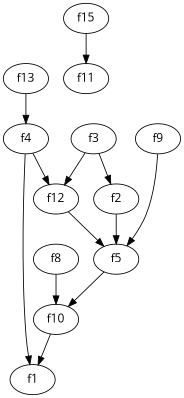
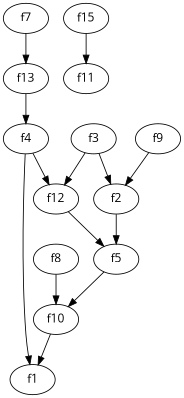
  strict digraph {
    fontname="Open Sans"
    node [fontname="Open Sans"]
    edge [fontname="Open Sans" weight=2]
    f12
    f5
    f2
    f10
    f3
    f4
    f1
+   f7
    f13
    f8
    f9
    n12 [label=f15]
    f11
    f12 -> f5
    f5 -> f10
    f2 -> f5
    f10 -> f1
    f3 -> f12
    f3 -> f2
    f4 -> f12
    f4 -> f1
+   f7 -> f13
    f13 -> f4
    f8 -> f10
-   f9 -> f5
+   f9 -> f2
    n12 -> f11
  }
